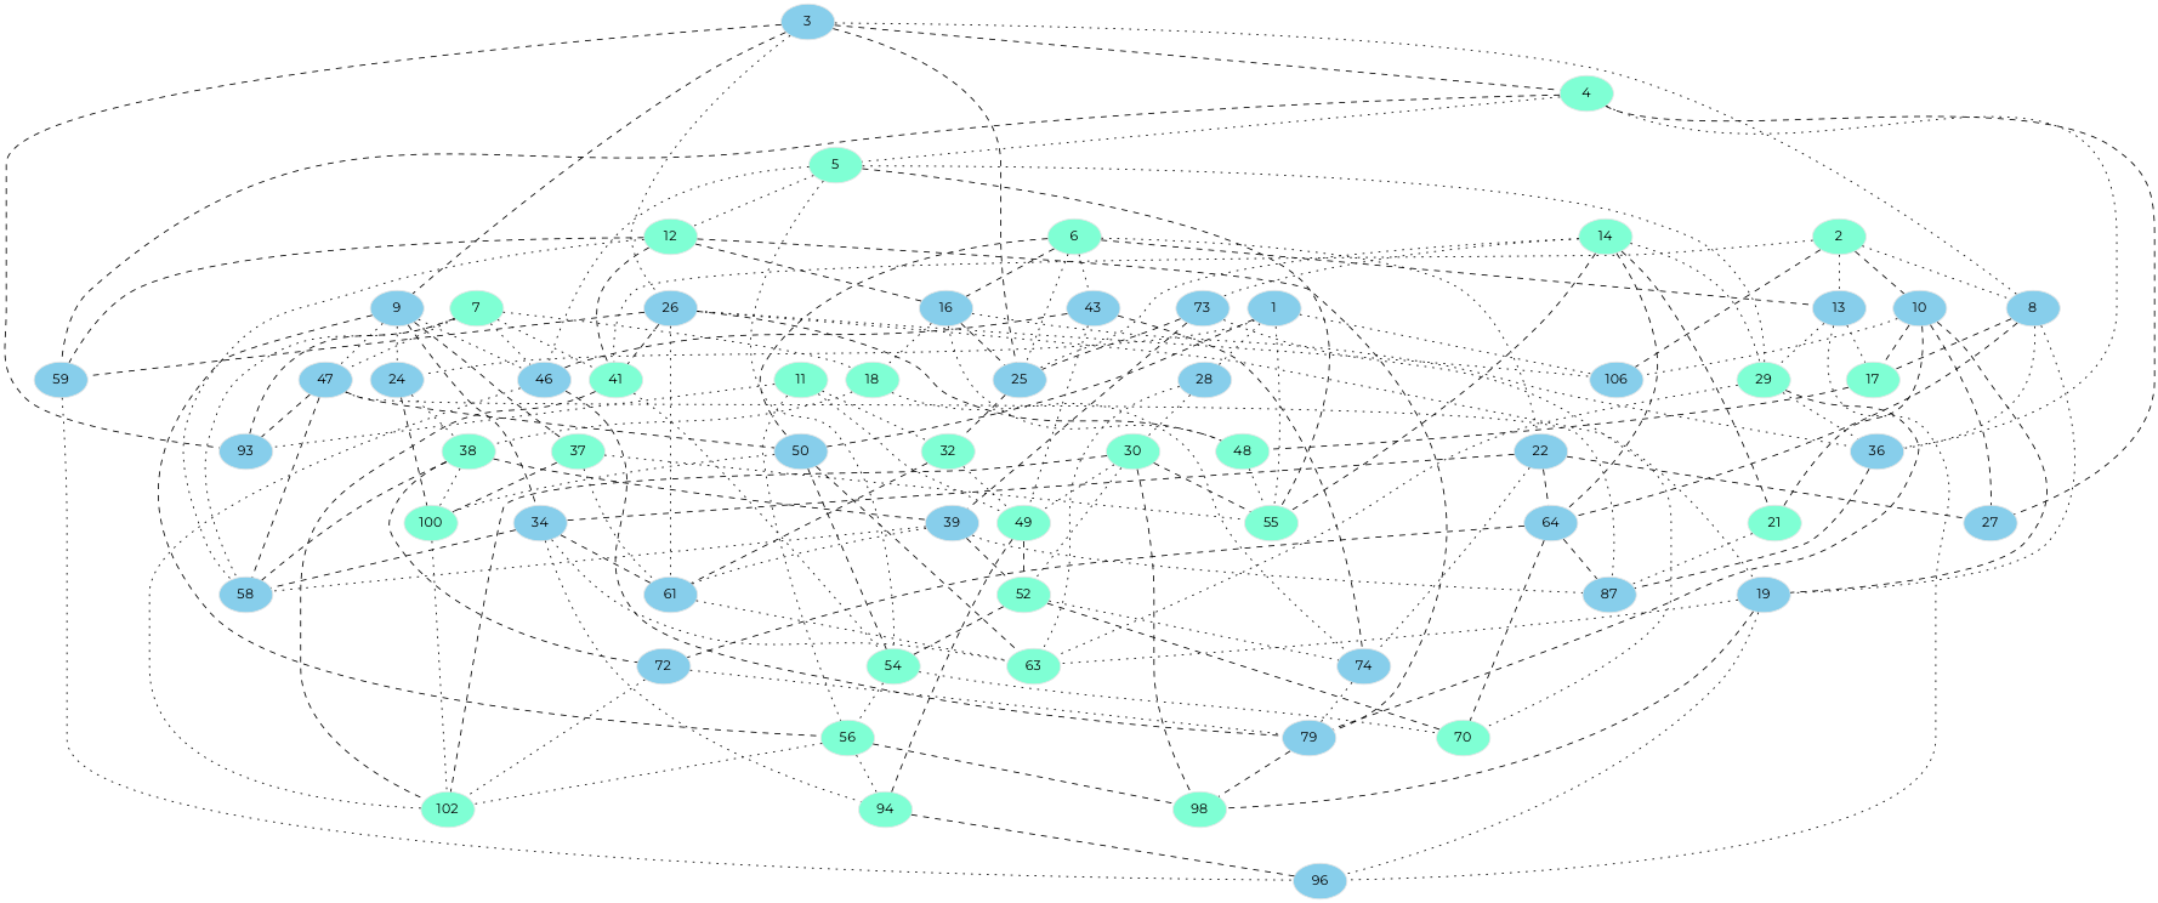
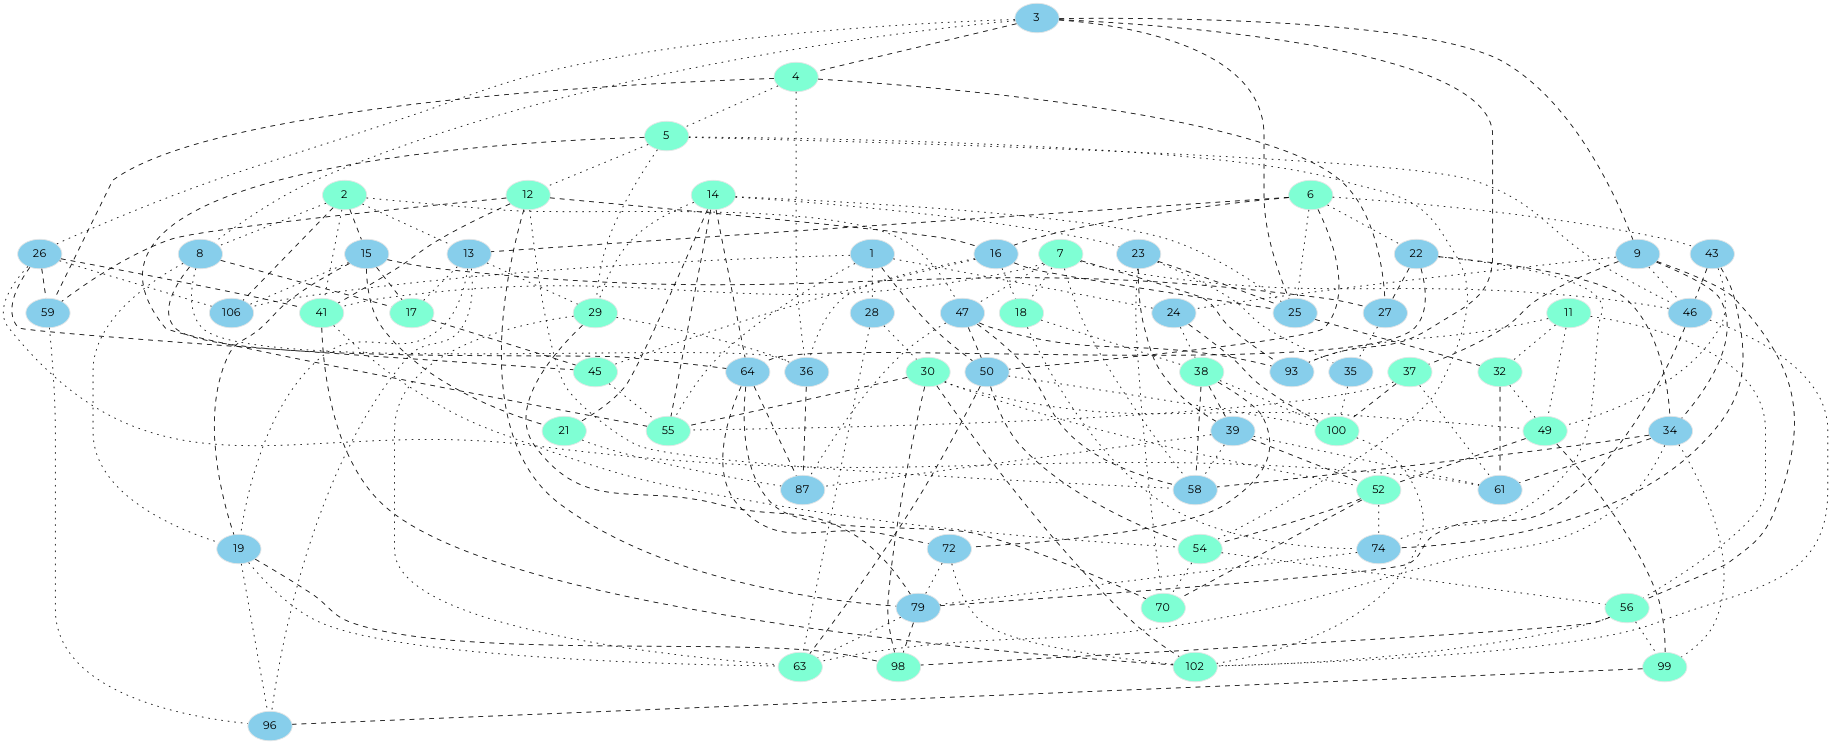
  graph {
    fontname=Montserrat
    node [color=gray90 fillcolor=skyblue fontname=Montserrat style=filled]
    edge [fontname=Montserrat style=dotted]
    1 [super="+40"]
    24
    28
    50 [super="+67"]
    55 [fillcolor=aquamarine super="+83"]
    106
    38 [fillcolor=aquamarine super="+68"]
    100 [fillcolor=aquamarine super="+101"]
    63 [fillcolor=aquamarine super="+78"]
    30 [fillcolor=aquamarine super="+53"]
    54 [fillcolor=aquamarine super="+80"]
    2 [fillcolor=aquamarine super="+20"]
    8 [super="+15"]
-   10 [super="+51"]
+   10 [super="+51" label=15]
    13 [super="+84"]
    41 [fillcolor=aquamarine super="+57"]
    47 [super="+82"]
    36 [super="+91"]
    17 [fillcolor=aquamarine]
    19 [super="+92"]
    64 [super="+85"]
    27
    21 [fillcolor=aquamarine]
    29 [fillcolor=aquamarine super="+45"]
    96
    102 [fillcolor=aquamarine super="+103"]
    93
    58 [super="+65"]
    87 [super="+90"]
    3 [super="+42"]
    4 [fillcolor=aquamarine super="+97"]
    9 [super="+105"]
    25 [super="+76"]
    26 [super="+73"]
    5 [fillcolor=aquamarine super="+86"]
    59
    n37 [label=46 super="+77"]
    34 [super="+104"]
    37 [fillcolor=aquamarine]
    56 [fillcolor=aquamarine super="+69"]
    32 [fillcolor=aquamarine]
-   48 [fillcolor=aquamarine]
+   48 [fillcolor=aquamarine label=45]
    61 [super="+62"]
    12 [fillcolor=aquamarine super="+89"]
+   35
    16 [super="+95"]
    79 [super="+99"]
    70 [fillcolor=aquamarine]
    6 [fillcolor=aquamarine super="+66"]
    22 [super="+33"]
    43
    18 [fillcolor=aquamarine]
    74 [super="+88"]
    49 [fillcolor=aquamarine super="+71"]
    7 [fillcolor=aquamarine super="+31"]
    98 [fillcolor=aquamarine]
    72
-   94 [fillcolor=aquamarine]
+   94 [fillcolor=aquamarine label=99]
    11 [fillcolor=aquamarine]
    52 [fillcolor=aquamarine super="+75"]
    14 [fillcolor=aquamarine super="+60"]
-   23 [super="+46" label=73]
+   23 [super="+46"]
    39 [super="+81"]
    1 -- 24
    1 -- 28 [weight=2]
    1 -- 50 [style=dashed]
    1 -- 55
    1 -- 106
    24 -- 38
    24 -- 100 [style=dashed]
    28 -- 63
    28 -- 30
    50 -- 100
    50 -- 63 [style=dashed]
    50 -- 54 [style=dashed]
    38 -- 100
    38 -- 58 [style=dashed]
    38 -- 72 [style=dashed]
    38 -- 39 [style=dashed]
    100 -- 102
    30 -- 55 [style=dashed]
    30 -- 102 [style=dashed]
    30 -- 49
    30 -- 98 [style=dashed]
    30 -- 52
    54 -- 56
    54 -- 70
    2 -- 106 [style=dashed]
    2 -- 8
    2 -- 10 [style=dashed]
    2 -- 13
    2 -- 41
-   9 -- 47
+   2 -- 47
    8 -- 36
    8 -- 17 [style=dashed]
    8 -- 19
    8 -- 64 [style=dashed]
    10 -- 106
    10 -- 17 [style=dashed]
    10 -- 19 [style=dashed]
    10 -- 27 [style=dashed]
    10 -- 21 [style=dashed]
    13 -- 17
-   26 -- 19
+   13 -- 19
    13 -- 29
    13 -- 96
    41 -- 54
    41 -- 102 [style=dashed]
    47 -- 50 [style=dashed]
    47 -- 93 [style=dashed]
    47 -- 58 [style=dashed]
    47 -- 87
    36 -- 87 [style=dashed]
    17 -- 48 [style=dashed]
    19 -- 63
    19 -- 96
    19 -- 98 [style=dashed]
    64 -- 87 [style=dashed]
    64 -- 70 [style=dashed]
    64 -- 72 [style=dashed]
+   27 -- 35
    21 -- 87 [weight=2]
    29 -- 63
    29 -- 36
    29 -- 79 [style=dashed]
    3 -- 8
    3 -- 93 [style=dashed]
    3 -- 4 [style=dashed]
    3 -- 9 [style=dashed]
    3 -- 25 [style=dashed]
    3 -- 26
    4 -- 36 [weight=2]
    4 -- 27 [style=dashed]
    4 -- 5
    4 -- 59 [style=dashed]
    9 -- 24
    9 -- n37
    9 -- 34 [style=dashed]
    9 -- 37 [style=dashed]
    9 -- 56 [style=dashed]
    25 -- 32 [style=dashed]
    26 -- 106
    26 -- 41 [style=dashed]
    26 -- 59 [style=dashed]
    26 -- 48 [style=dashed]
    26 -- 61
    5 -- 55 [style=dashed]
    5 -- 54
    5 -- 29
    5 -- n37
    5 -- 12
    59 -- 96
    n37 -- 102
    n37 -- 79 [style=dashed]
    34 -- 63
    34 -- 58 [style=dashed]
    34 -- 61 [style=dashed]
    34 -- 94
    37 -- 55
    37 -- 100 [style=dashed]
    37 -- 61
    56 -- 102
    56 -- 98 [style=dashed]
    56 -- 94
    32 -- 61 [style=dashed]
    32 -- 49
    48 -- 55
-   61 -- 63
+   79 -- 63
    12 -- 41 [style=dashed]
    12 -- 58
    12 -- 59 [style=dashed]
    12 -- 16 [style=dashed]
    12 -- 79 [style=dashed]
+   35 -- 100
    16 -- 36
    16 -- 25 [style=dashed]
    16 -- 48
    16 -- 18
    79 -- 98 [style=dashed]
    6 -- 50 [style=dashed]
    6 -- 13 [style=dashed]
    6 -- 25
    6 -- 16 [style=dashed]
    6 -- 22
    6 -- 43
    22 -- 64 [style=dashed]
    22 -- 27 [style=dashed]
    22 -- 34 [style=dashed]
    22 -- 74 [weight=2]
    43 -- n37 [style=dashed]
    43 -- 74 [style=dashed]
    43 -- 49
    18 -- 38
    18 -- 74
    74 -- 79
    49 -- 94 [style=dashed]
    49 -- 52 [style=dashed]
    7 -- 41
    7 -- 47
    7 -- 93 [style=dashed]
    7 -- 58
    7 -- n37
    7 -- 18
    72 -- 102
    72 -- 79
    94 -- 96 [style=dashed]
    11 -- 93
    11 -- 56
    11 -- 32
    11 -- 49
    52 -- 54 [style=dashed]
    52 -- 70 [style=dashed]
    52 -- 74
    14 -- 55 [style=dashed]
    14 -- 64 [style=dashed]
    14 -- 21 [style=dashed]
    14 -- 29
    14 -- 25
    14 -- 23
    23 -- 25 [style=dashed]
+   23 -- 35 [weight=2]
    23 -- 70
    23 -- 39 [style=dashed]
    39 -- 58
    39 -- 87
    39 -- 61
    39 -- 52 [style=dashed]
  }
